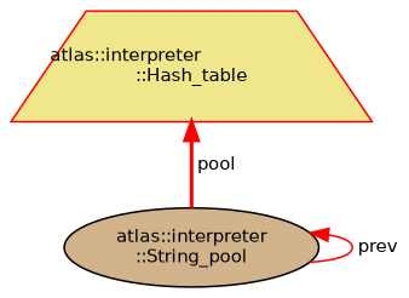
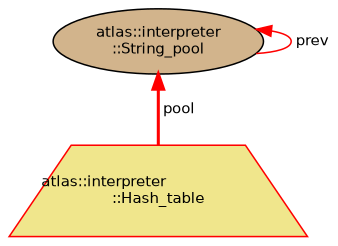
  digraph {
    node [fontname=Helvetica fontsize=10 style=filled]
    edge [color=red dir=back fontname=Helvetica fontsize=10 labelfontname=Helvetica labelfontsize=10]
    n1 [color=red fillcolor=khaki fontcolor=black height=0.2 label="atlas::interpreter\l::Hash_table" shape=trapezium width=0.4]
    n2 [color=black fillcolor=tan height=0.2 label="atlas::interpreter\l::String_pool" shape=ellipse width=0.4]
-   n1 -> n2 [label=" pool" style=bold]
+   n2 -> n1 [label=" pool" style=bold]
    n2 -> n2 [label=" prev" style=solid]
  }
